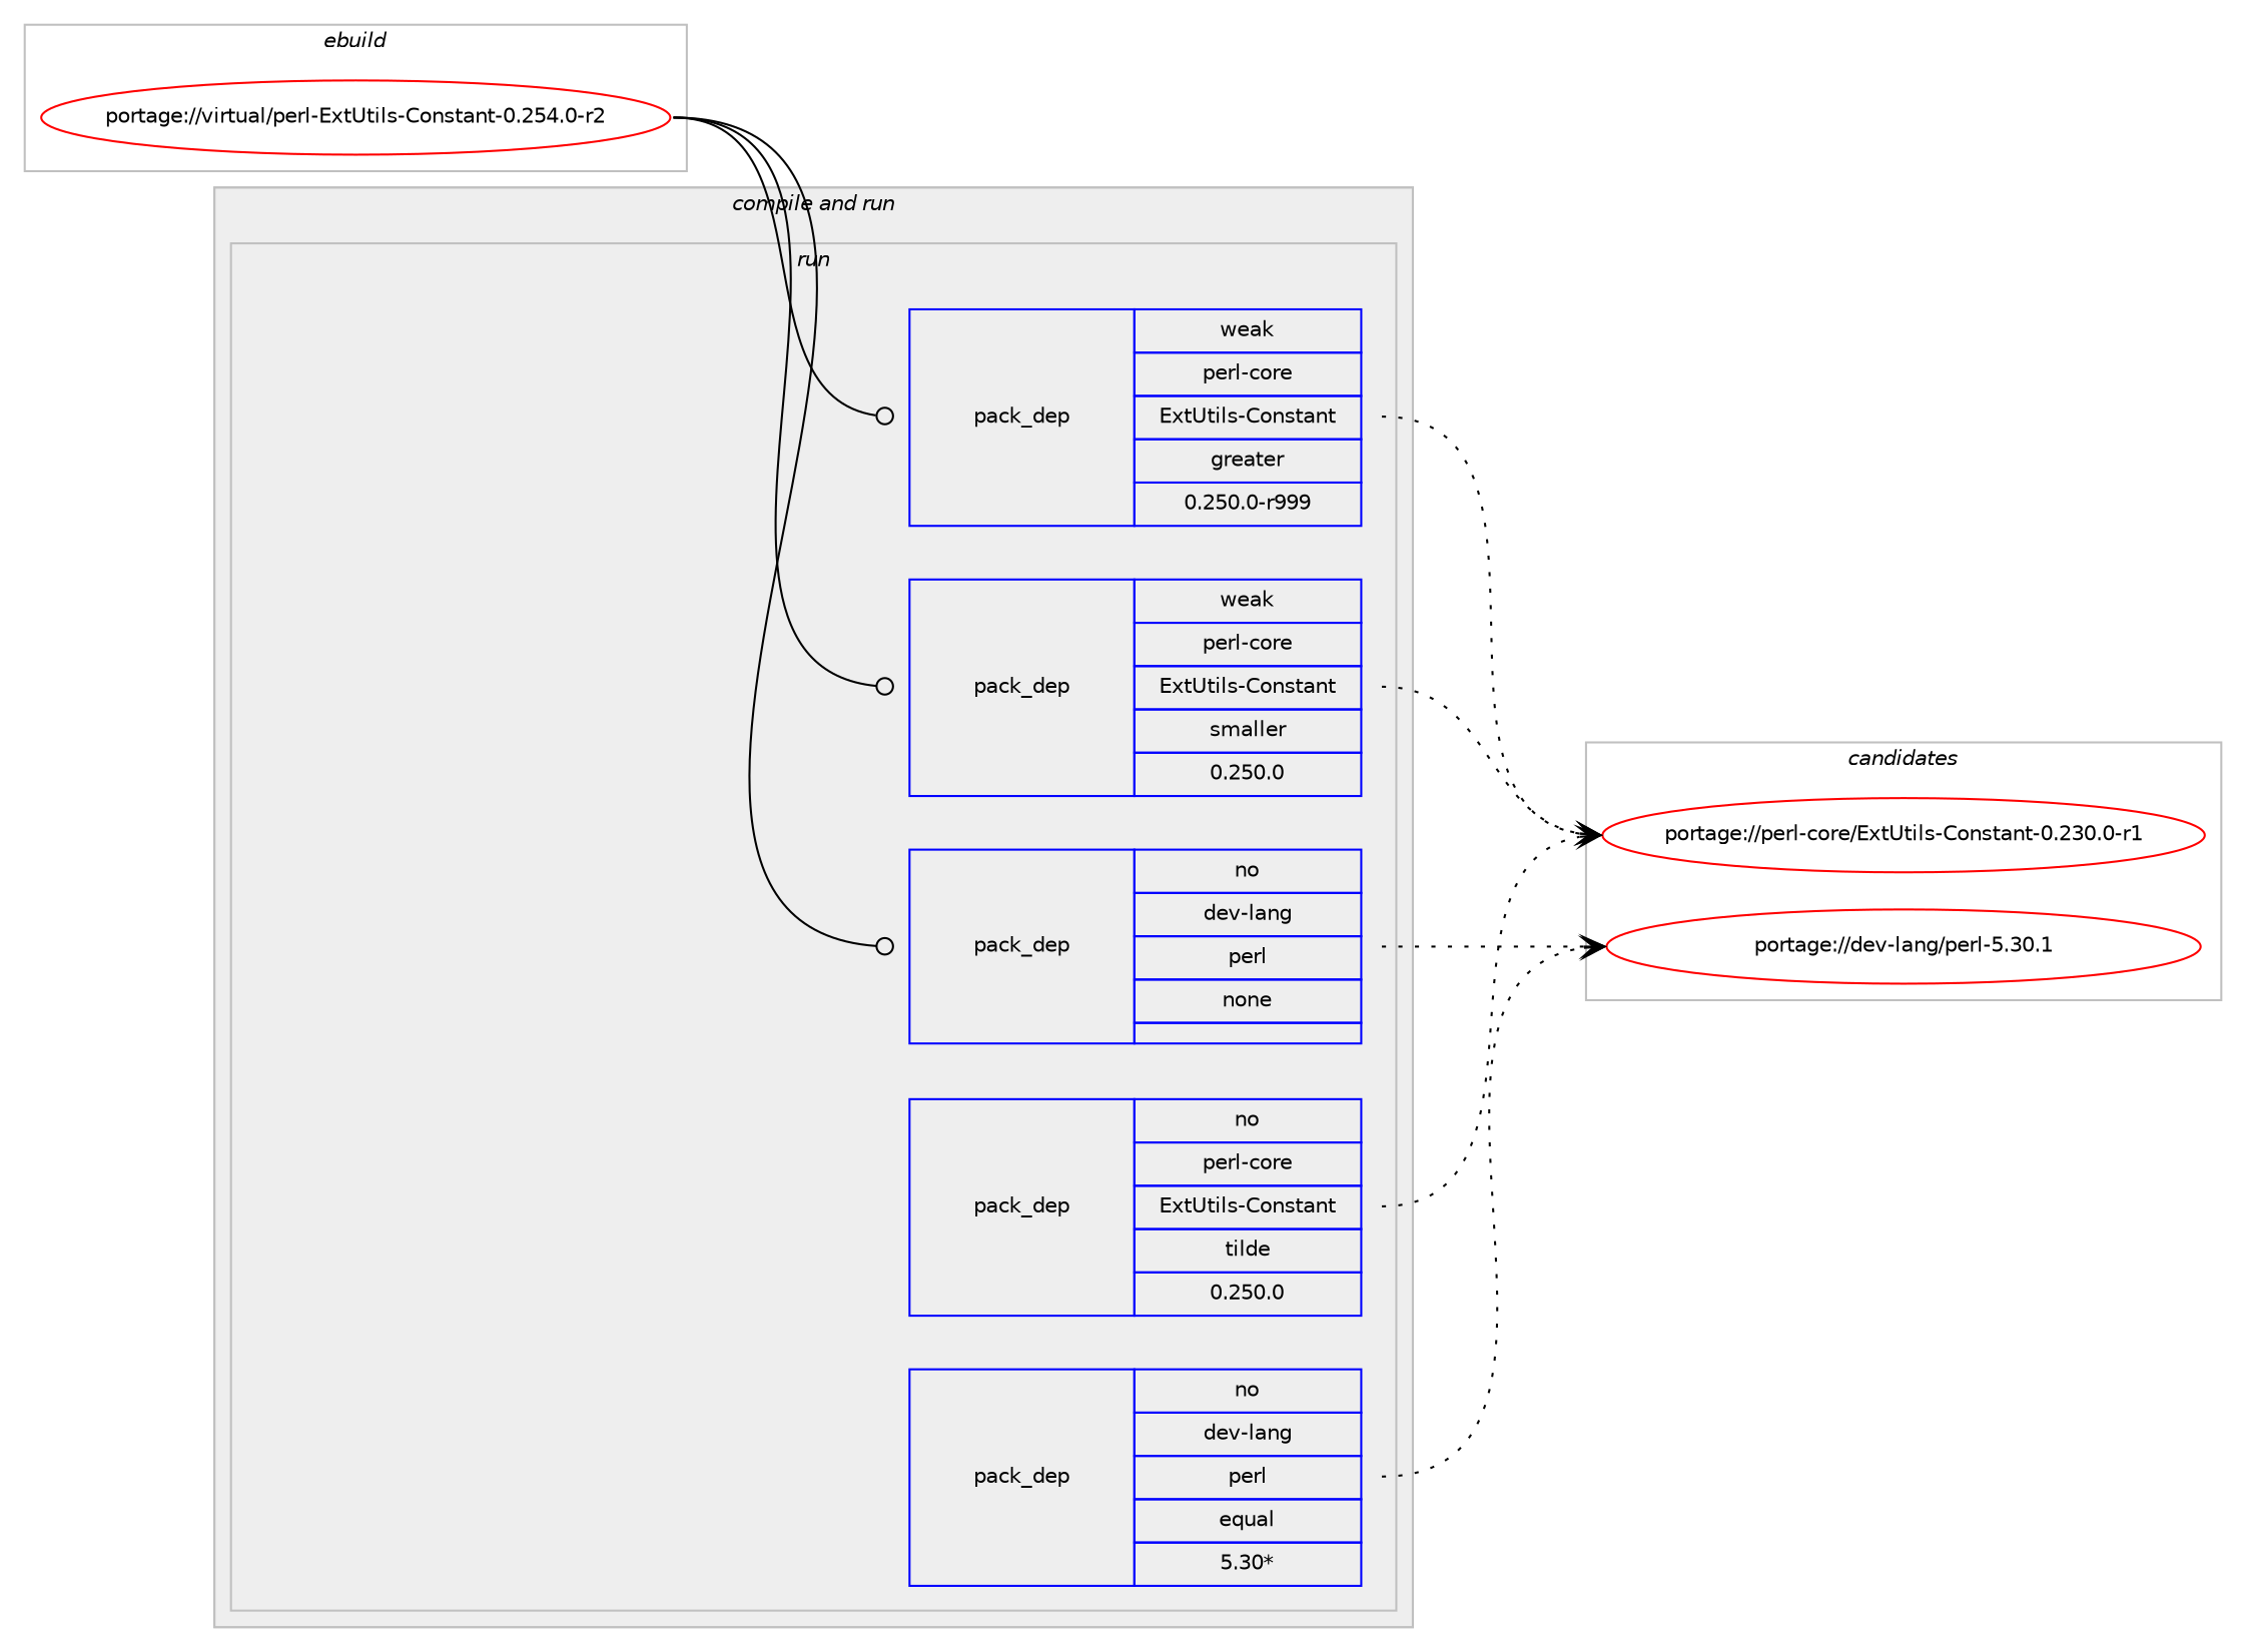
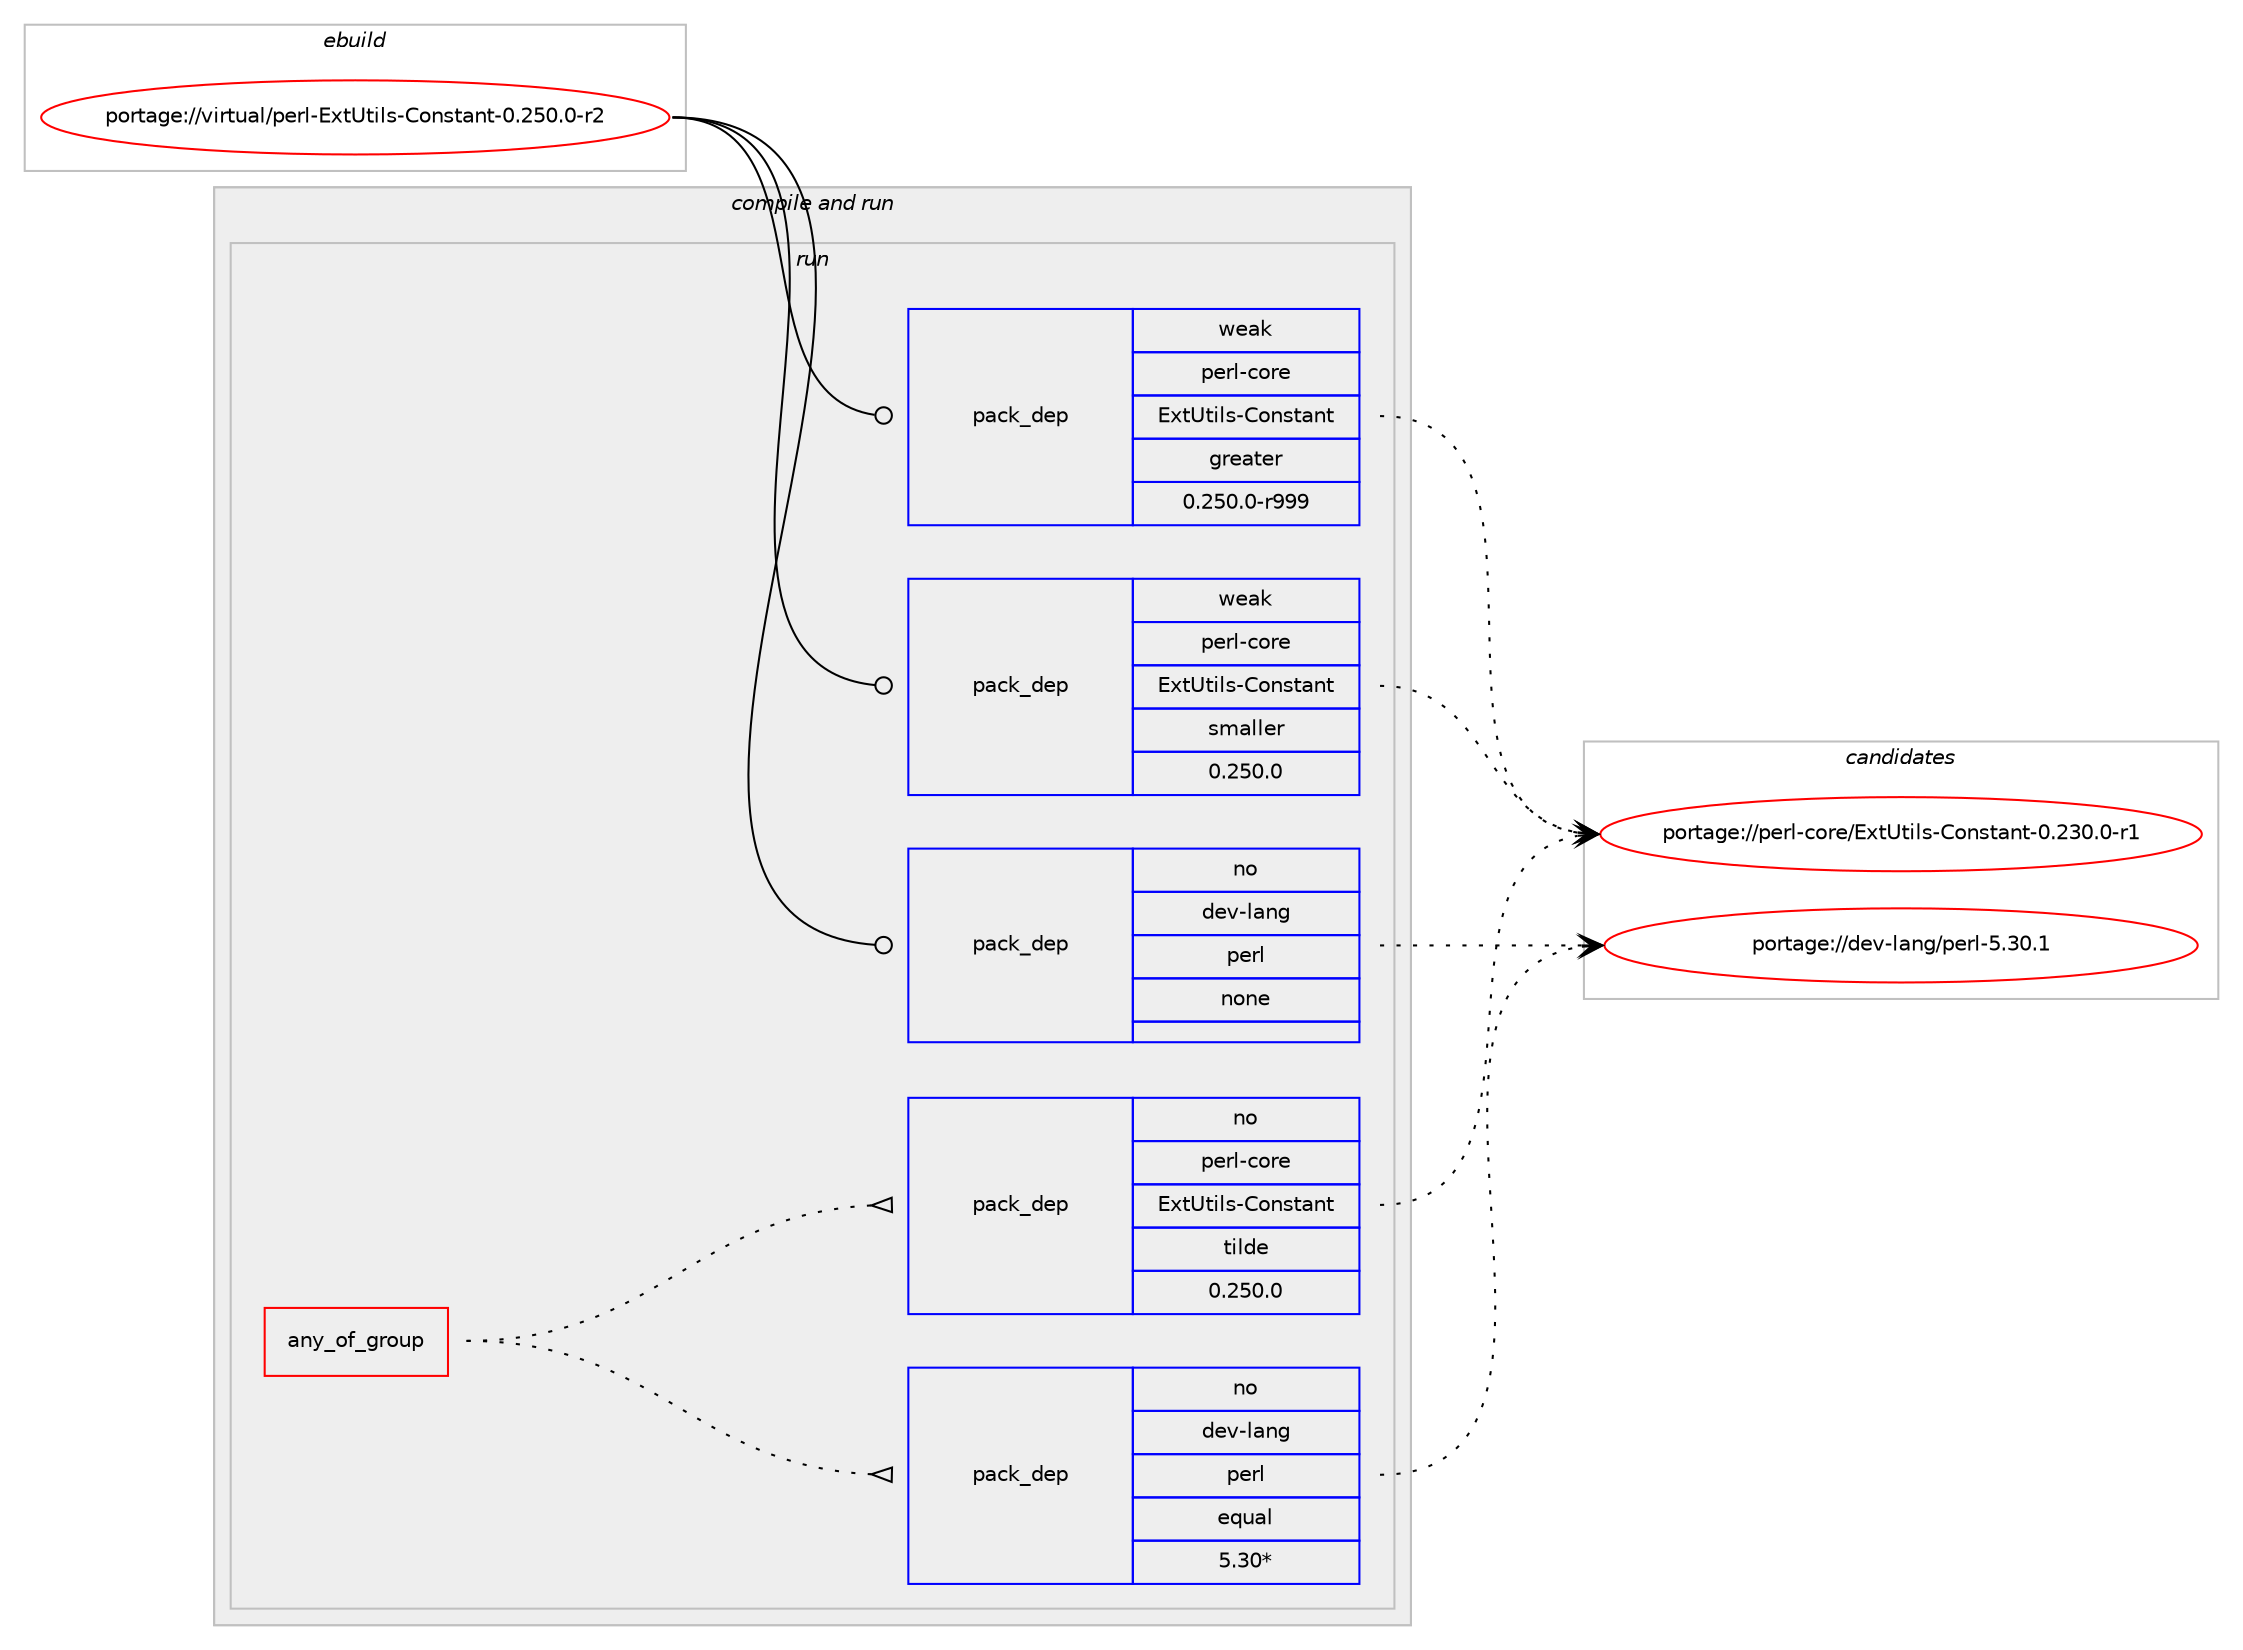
  digraph {
    compound=true
    concentrate=true
    fontname=Helvetica
    fontsize=10
    newrank=true
    rankdir=LR
    ranksep=1.5
    node [color=blue fontname=Helvetica fontsize=10 shape=none]
    edge [arrowhead=vee headport=w style=dotted tailport=e weight=20]
-   n1 [color=red label="portage://virtual/perl-ExtUtils-Constant-0.254.0-r2" width=4 shape=""]
+   n1 [color=red label="portage://virtual/perl-ExtUtils-Constant-0.250.0-r2" width=4 shape=""]
    n2 [label=<<TABLE BORDER="0" CELLBORDER="1" CELLSPACING="0" CELLPADDING="4" WIDTH="220"><TR><TD ROWSPAN="6" CELLPADDING="30">pack_dep</TD></TR><TR><TD WIDTH="110">no</TD></TR><TR><TD>dev-lang</TD></TR><TR><TD>perl</TD></TR><TR><TD>equal</TD></TR><TR><TD>5.30*</TD></TR></TABLE>>]
    n3 [label=<<TABLE BORDER="0" CELLBORDER="1" CELLSPACING="0" CELLPADDING="4" WIDTH="220"><TR><TD ROWSPAN="6" CELLPADDING="30">pack_dep</TD></TR><TR><TD WIDTH="110">no</TD></TR><TR><TD>perl-core</TD></TR><TR><TD>ExtUtils-Constant</TD></TR><TR><TD>tilde</TD></TR><TR><TD>0.250.0</TD></TR></TABLE>>]
+   n4 [color=red label=<<TABLE BORDER="0" CELLBORDER="1" CELLSPACING="0" CELLPADDING="4"><TR><TD CELLPADDING="10">any_of_group</TD></TR></TABLE>>]
    n5 [label=<<TABLE BORDER="0" CELLBORDER="1" CELLSPACING="0" CELLPADDING="4" WIDTH="220"><TR><TD ROWSPAN="6" CELLPADDING="30">pack_dep</TD></TR><TR><TD WIDTH="110">no</TD></TR><TR><TD>dev-lang</TD></TR><TR><TD>perl</TD></TR><TR><TD>none</TD></TR><TR><TD></TD></TR></TABLE>>]
    n6 [label=<<TABLE BORDER="0" CELLBORDER="1" CELLSPACING="0" CELLPADDING="4" WIDTH="220"><TR><TD ROWSPAN="6" CELLPADDING="30">pack_dep</TD></TR><TR><TD WIDTH="110">weak</TD></TR><TR><TD>perl-core</TD></TR><TR><TD>ExtUtils-Constant</TD></TR><TR><TD>greater</TD></TR><TR><TD>0.250.0-r999</TD></TR></TABLE>>]
    n7 [label=<<TABLE BORDER="0" CELLBORDER="1" CELLSPACING="0" CELLPADDING="4" WIDTH="220"><TR><TD ROWSPAN="6" CELLPADDING="30">pack_dep</TD></TR><TR><TD WIDTH="110">weak</TD></TR><TR><TD>perl-core</TD></TR><TR><TD>ExtUtils-Constant</TD></TR><TR><TD>smaller</TD></TR><TR><TD>0.250.0</TD></TR></TABLE>>]
    n8 [color=red label="portage://dev-lang/perl-5.30.1" width=4 shape=""]
    n9 [color=red label="portage://perl-core/ExtUtils-Constant-0.230.0-r1" width=4 shape=""]
    subgraph cluster_1 {
      color=gray
      label=<<i>ebuild</i>>
      rank=same
      n1
    }
    subgraph cluster_2 {
      color=gray
      label=<<i>dependencies</i>>
      subgraph cluster_3 {
        color=gray
        fillcolor="#eeeeee"
        label=<<i>compile</i>>
        style=filled
      }
      subgraph cluster_4 {
        color=gray
        fillcolor="#eeeeee"
        label=<<i>compile and run</i>>
        style=filled
      }
      subgraph cluster_5 {
        color=gray
        fillcolor="#eeeeee"
        label=<<i>run</i>>
        style=filled
        subgraph sub_6 {
          color=gray
          fillcolor="#eeeeee"
          label=<<i>run</i>>
          style=filled
+         n4
          subgraph sub_7 {
            color=gray
            fillcolor="#eeeeee"
            label=<<i>run</i>>
            style=filled
            n2
          }
          subgraph sub_8 {
            color=gray
            fillcolor="#eeeeee"
            label=<<i>run</i>>
            style=filled
            n3
          }
        }
        subgraph sub_9 {
          color=gray
          fillcolor="#eeeeee"
          label=<<i>run</i>>
          style=filled
          n5
        }
        subgraph sub_10 {
          color=gray
          fillcolor="#eeeeee"
          label=<<i>run</i>>
          style=filled
          n6
        }
        subgraph sub_11 {
          color=gray
          fillcolor="#eeeeee"
          label=<<i>run</i>>
          style=filled
          n7
        }
      }
    }
    subgraph cluster_12 {
      color=gray
      label=<<i>candidates</i>>
      rank=same
      subgraph sub_13 {
        color=black
        label=<<i>candidates</i>>
        nodesep=1
        rank=same
        n8
      }
      subgraph sub_14 {
        color=black
        label=<<i>candidates</i>>
        nodesep=1
        rank=same
        n9
      }
      subgraph sub_15 {
        color=black
        label=<<i>candidates</i>>
        nodesep=1
        rank=same
        n8
      }
      subgraph sub_16 {
        color=black
        label=<<i>candidates</i>>
        nodesep=1
        rank=same
        n9
      }
      subgraph sub_17 {
        color=black
        label=<<i>candidates</i>>
        nodesep=1
        rank=same
        n9
      }
    }
    n1 -> n5 [arrowhead=odot style=solid]
    n1 -> n6 [arrowhead=odot style=solid]
    n1 -> n7 [arrowhead=odot style=solid]
    n2 -> n8 [weight=100]
    n3 -> n9 [weight=100]
+   n4 -> n2 [arrowhead=oinv]
+   n4 -> n3 [arrowhead=oinv]
    n5 -> n8 [weight=100]
    n6 -> n9 [weight=100]
    n7 -> n9 [weight=100]
  }
